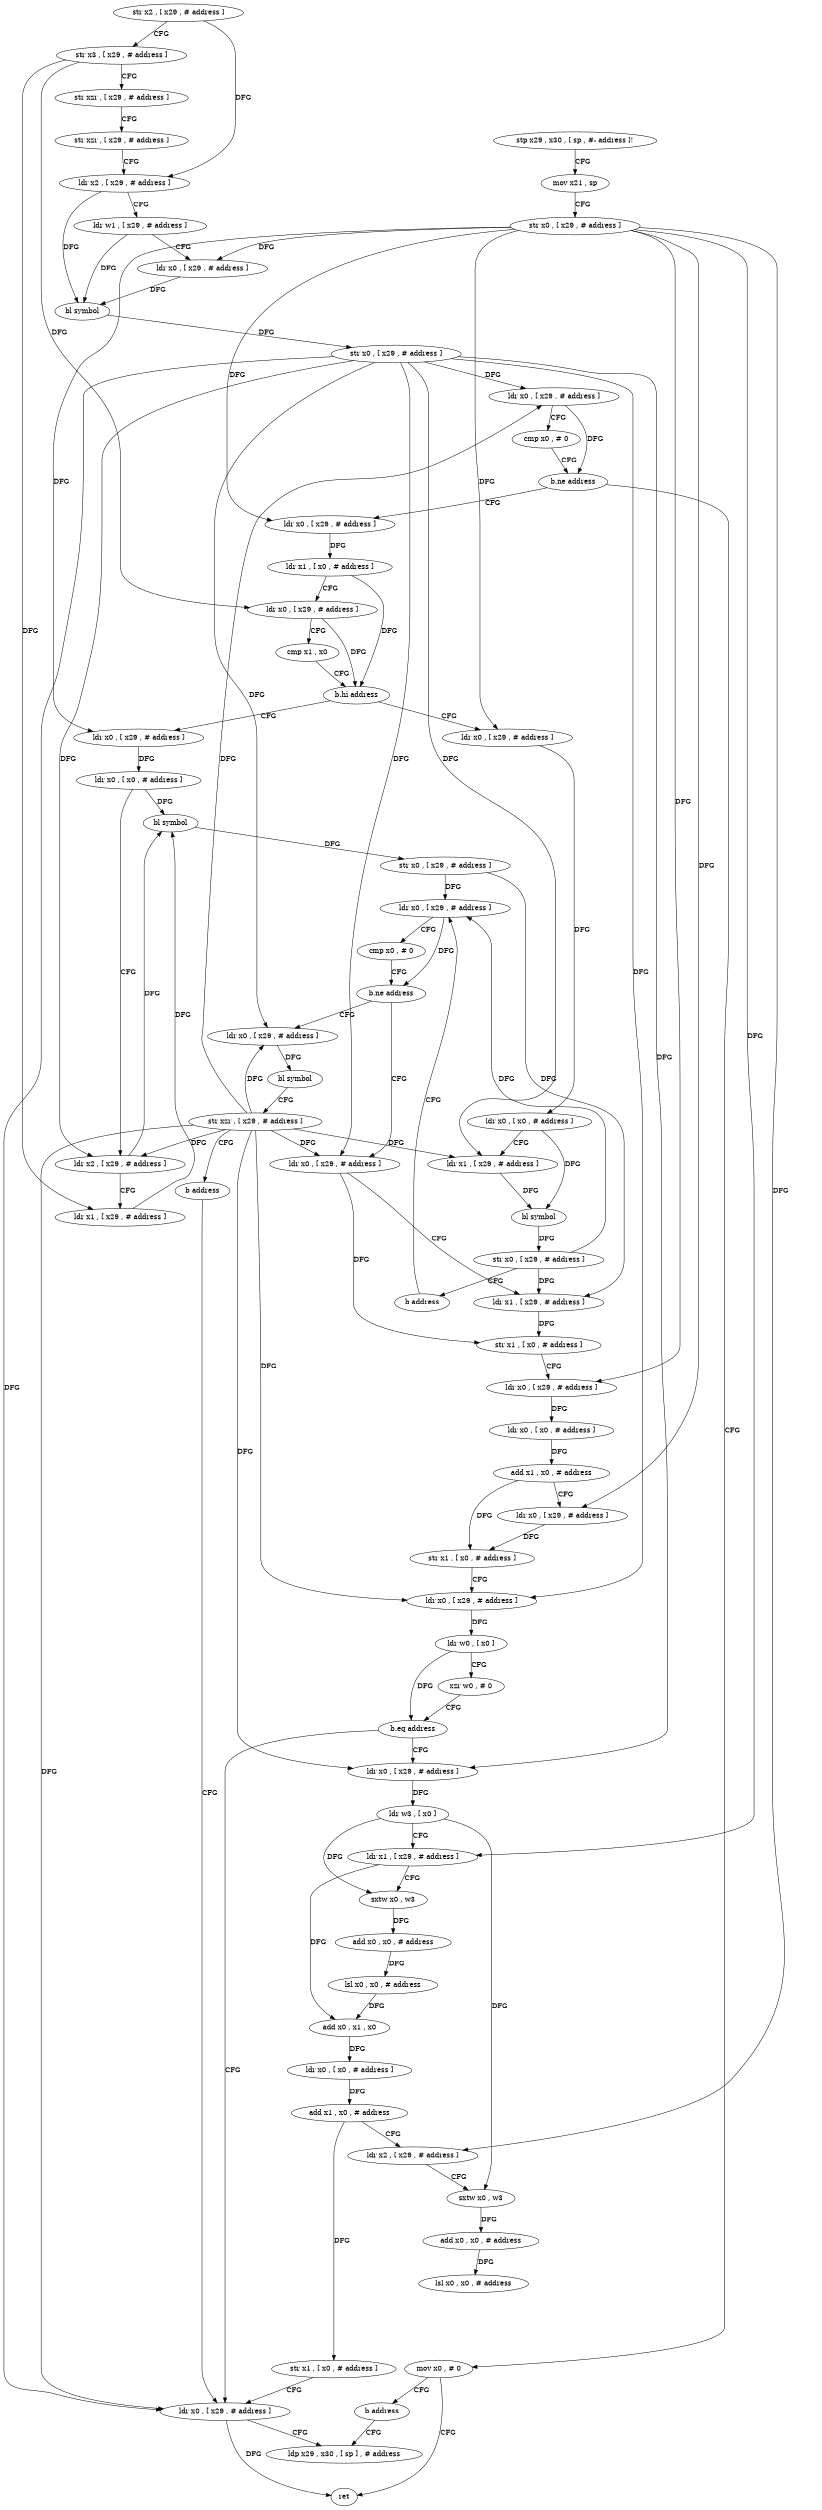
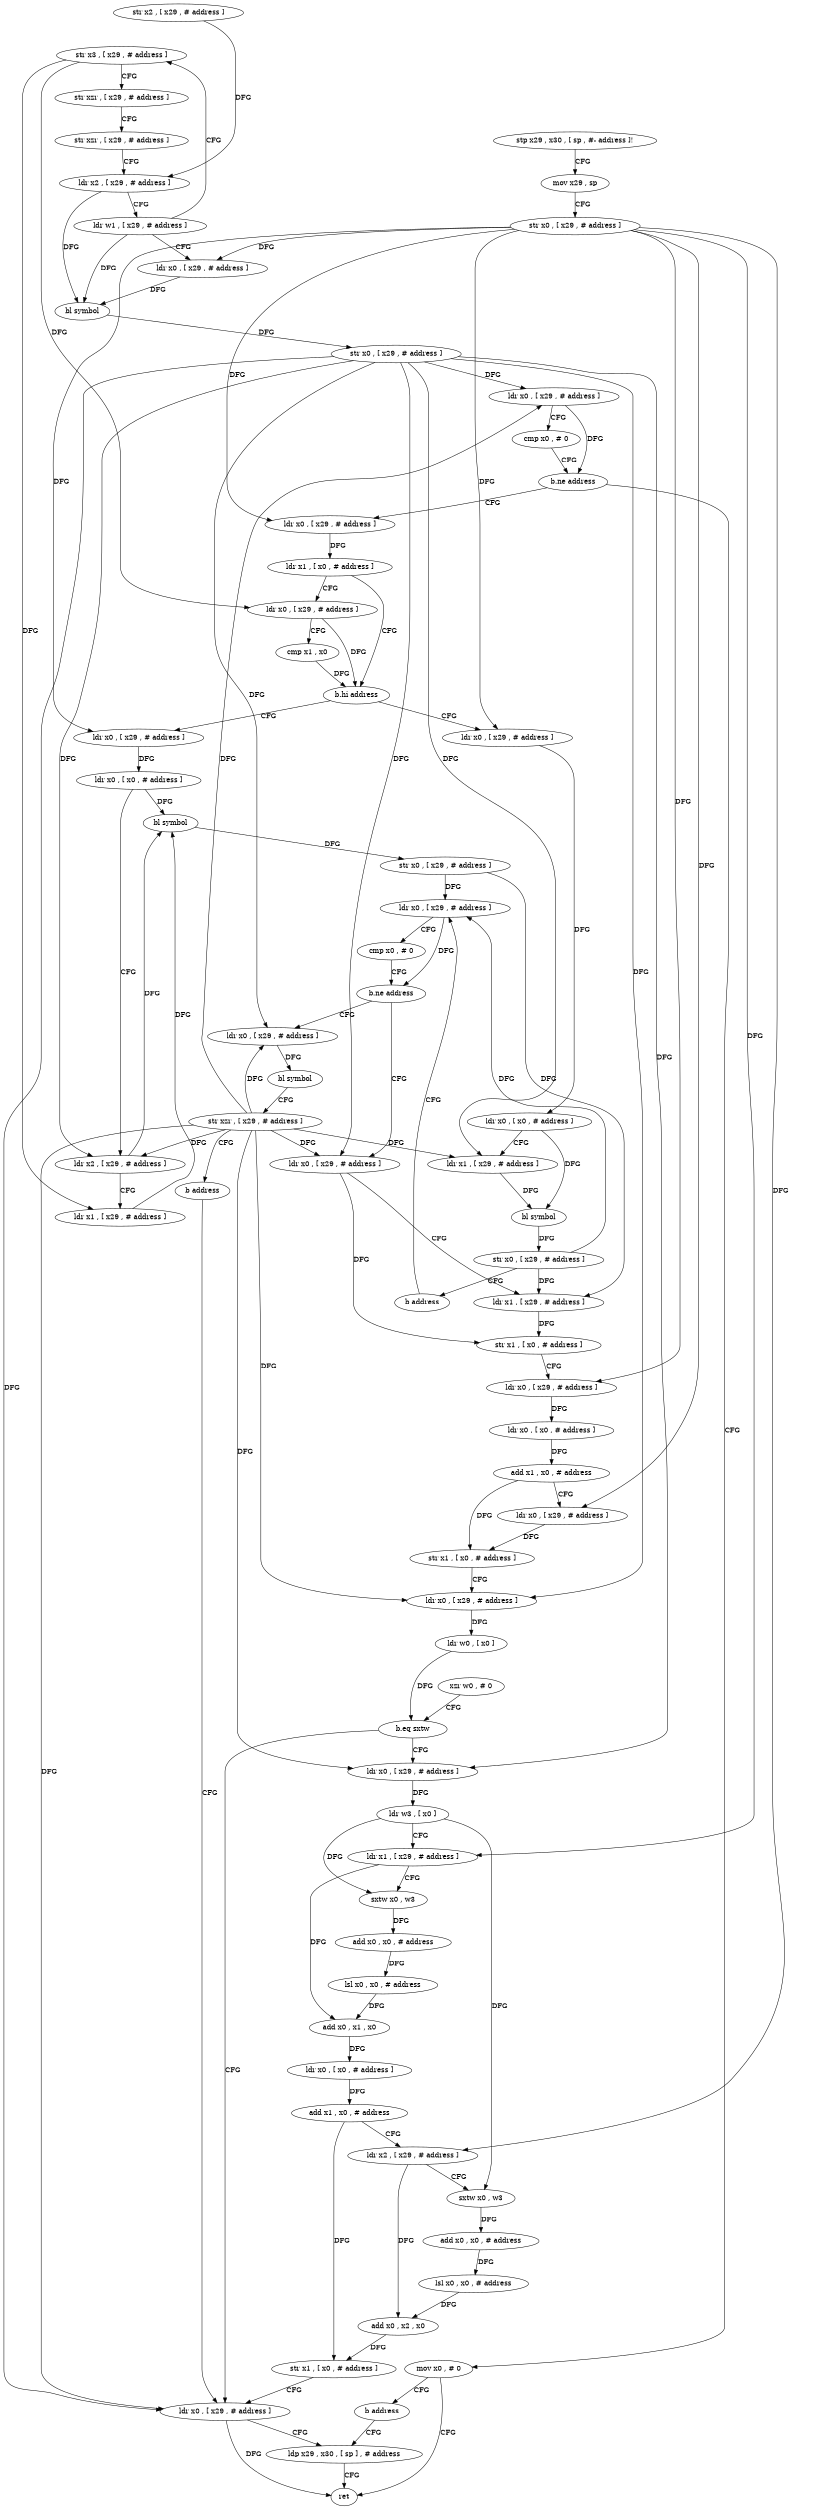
  digraph {
    n1 [label="stp x29 , x30 , [ sp , #- address ]!"]
-   n2 [label="mov x21 , sp"]
+   n2 [label="mov x29 , sp"]
    n3 [label="str x0 , [ x29 , # address ]"]
    n4 [label="ldr x0 , [ x29 , # address ]"]
    n5 [label="ldr x0 , [ x29 , # address ]"]
    n6 [label="ldr x0 , [ x29 , # address ]"]
    n7 [label="ldr x0 , [ x29 , # address ]"]
    n8 [label="ldr x0 , [ x29 , # address ]"]
    n9 [label="ldr x0 , [ x29 , # address ]"]
    n10 [label="ldr x1 , [ x29 , # address ]"]
    n11 [label="ldr x2 , [ x29 , # address ]"]
    n12 [label="bl symbol"]
    n13 [label="ldr x1 , [ x0 , # address ]"]
    n14 [label="ldr x0 , [ x0 , # address ]"]
    n15 [label="ldr x0 , [ x0 , # address ]"]
    n16 [label="ldr x0 , [ x0 , # address ]"]
    n17 [label="str x1 , [ x0 , # address ]"]
    n18 [label="sxtw x0 , w3"]
    n19 [label="add x0 , x1 , x0"]
    n20 [label="sxtw x0 , w3"]
+   n21 [label="add x0 , x2 , x0"]
    n22 [label="str x2 , [ x29 , # address ]"]
    n23 [label="str x3 , [ x29 , # address ]"]
    n24 [label="ldr x2 , [ x29 , # address ]"]
    n25 [label="ldr w1 , [ x29 , # address ]"]
    n26 [label="str xzr , [ x29 , # address ]"]
    n27 [label="ldr x0 , [ x29 , # address ]"]
    n28 [label="ldr x1 , [ x29 , # address ]"]
    n29 [label="str xzr , [ x29 , # address ]"]
    n30 [label="b.hi address"]
    n31 [label="cmp x1 , x0"]
    n32 [label="bl symbol"]
    n33 [label="str x0 , [ x29 , # address ]"]
    n34 [label="ldr x0 , [ x29 , # address ]"]
    n35 [label="ldr x2 , [ x29 , # address ]"]
    n36 [label="ldr x1 , [ x29 , # address ]"]
    n37 [label="ldr x0 , [ x29 , # address ]"]
    n38 [label="ldr x0 , [ x29 , # address ]"]
    n39 [label="ldr x0 , [ x29 , # address ]"]
    n40 [label="ldr x0 , [ x29 , # address ]"]
    n41 [label="ldr x0 , [ x29 , # address ]"]
    n42 [label="cmp x0 , # 0"]
    n43 [label="b.ne address"]
    n44 [label="bl symbol"]
    n45 [label="ldr x1 , [ x29 , # address ]"]
    n46 [label="str x1 , [ x0 , # address ]"]
    n47 [label="ldr w0 , [ x0 ]"]
    n48 [label=ret]
    n49 [label="ldp x29 , x30 , [ sp ] , # address"]
    n50 [label="ldr w3 , [ x0 ]"]
    n51 [label="bl symbol"]
    n52 [label="mov x0 , # 0"]
    n53 [label="b address"]
    n54 [label="str x0 , [ x29 , # address ]"]
    n55 [label="ldr x0 , [ x29 , # address ]"]
    n56 [label="cmp x0 , # 0"]
    n57 [label="b.ne address"]
    n58 [label="str x0 , [ x29 , # address ]"]
    n59 [label="b address"]
    n60 [label="add x1 , x0 , # address"]
    n61 [label="xzr w0 , # 0"]
-   n62 [label="b.eq address"]
+   n62 [label="b.eq sxtw"]
    n63 [label="str xzr , [ x29 , # address ]"]
    n64 [label="b address"]
    n65 [label="add x0 , x0 , # address"]
    n66 [label="add x0 , x0 , # address"]
    n67 [label="ldr x0 , [ x0 , # address ]"]
    n68 [label="lsl x0 , x0 , # address"]
    n69 [label="add x1 , x0 , # address"]
    n70 [label="str x1 , [ x0 , # address ]"]
    n71 [label="lsl x0 , x0 , # address"]
    n1 -> n2 [label=CFG]
    n2 -> n3 [label=CFG]
    n3 -> n4 [label=DFG]
    n3 -> n5 [label=DFG]
    n3 -> n6 [label=DFG]
    n3 -> n7 [label=DFG]
    n3 -> n8 [label=DFG]
    n3 -> n9 [label=DFG]
    n3 -> n10 [label=DFG]
    n3 -> n11 [label=DFG]
    n4 -> n12 [label=DFG]
    n5 -> n13 [label=DFG]
    n6 -> n14 [label=DFG]
    n7 -> n15 [label=DFG]
    n8 -> n16 [label=DFG]
    n9 -> n17 [label=DFG]
    n10 -> n18 [label=CFG]
    n10 -> n19 [label=DFG]
    n11 -> n20 [label=CFG]
+   n11 -> n21 [label=DFG]
    n12 -> n33 [label=DFG]
    n13 -> n27 [label=CFG]
-   n13 -> n30 [label=DFG]
+   n13 -> n30 [label=CFG]
    n14 -> n32 [label=DFG]
    n14 -> n35 [label=CFG]
    n15 -> n36 [label=CFG]
    n15 -> n44 [label=DFG]
    n16 -> n60 [label=DFG]
    n17 -> n38 [label=CFG]
    n18 -> n65 [label=DFG]
    n19 -> n67 [label=DFG]
    n20 -> n66 [label=DFG]
-   n22 -> n23 [label=CFG]
+   n21 -> n70 [label=DFG]
+   n25 -> n23 [label=CFG]
    n22 -> n24 [label=DFG]
    n23 -> n26 [label=CFG]
    n23 -> n27 [label=DFG]
    n23 -> n28 [label=DFG]
    n24 -> n12 [label=DFG]
    n24 -> n25 [label=CFG]
    n25 -> n4 [label=CFG]
    n25 -> n12 [label=DFG]
    n26 -> n29 [label=CFG]
    n27 -> n30 [label=DFG]
    n27 -> n31 [label=CFG]
    n28 -> n32 [label=DFG]
    n29 -> n24 [label=CFG]
    n30 -> n6 [label=CFG]
    n30 -> n7 [label=CFG]
-   n31 -> n30 [label=CFG]
+   n31 -> n30 [label=DFG]
    n32 -> n54 [label=DFG]
    n33 -> n34 [label=DFG]
    n33 -> n35 [label=DFG]
    n33 -> n36 [label=DFG]
    n33 -> n37 [label=DFG]
    n33 -> n38 [label=DFG]
    n33 -> n39 [label=DFG]
    n33 -> n40 [label=DFG]
    n33 -> n41 [label=DFG]
    n34 -> n42 [label=CFG]
    n34 -> n43 [label=DFG]
    n35 -> n28 [label=CFG]
    n35 -> n32 [label=DFG]
    n36 -> n44 [label=DFG]
    n37 -> n45 [label=CFG]
    n37 -> n46 [label=DFG]
    n38 -> n47 [label=DFG]
    n39 -> n48 [label=DFG]
    n39 -> n49 [label=CFG]
    n40 -> n50 [label=DFG]
    n41 -> n51 [label=DFG]
    n42 -> n43 [label=CFG]
    n43 -> n5 [label=CFG]
    n43 -> n52 [label=CFG]
    n44 -> n58 [label=DFG]
    n45 -> n46 [label=DFG]
    n46 -> n8 [label=CFG]
-   n47 -> n61 [label=CFG]
    n47 -> n62 [label=DFG]
+   n49 -> n48 [label=CFG]
    n50 -> n10 [label=CFG]
    n50 -> n18 [label=DFG]
    n50 -> n20 [label=DFG]
    n51 -> n63 [label=CFG]
    n52 -> n48 [label=CFG]
    n52 -> n53 [label=CFG]
    n53 -> n49 [label=CFG]
    n54 -> n45 [label=DFG]
    n54 -> n55 [label=DFG]
    n55 -> n56 [label=CFG]
    n55 -> n57 [label=DFG]
    n56 -> n57 [label=CFG]
    n57 -> n37 [label=CFG]
    n57 -> n41 [label=CFG]
    n58 -> n45 [label=DFG]
    n58 -> n55 [label=DFG]
    n58 -> n59 [label=CFG]
    n59 -> n55 [label=CFG]
    n60 -> n9 [label=CFG]
    n60 -> n17 [label=DFG]
    n61 -> n62 [label=CFG]
    n62 -> n39 [label=CFG]
    n62 -> n40 [label=CFG]
    n63 -> n34 [label=DFG]
    n63 -> n35 [label=DFG]
    n63 -> n36 [label=DFG]
    n63 -> n37 [label=DFG]
    n63 -> n38 [label=DFG]
    n63 -> n39 [label=DFG]
    n63 -> n40 [label=DFG]
    n63 -> n41 [label=DFG]
    n63 -> n64 [label=CFG]
    n64 -> n39 [label=CFG]
    n65 -> n68 [label=DFG]
    n66 -> n71 [label=DFG]
    n67 -> n69 [label=DFG]
    n68 -> n19 [label=DFG]
    n69 -> n11 [label=CFG]
    n69 -> n70 [label=DFG]
    n70 -> n39 [label=CFG]
+   n71 -> n21 [label=DFG]
  }
